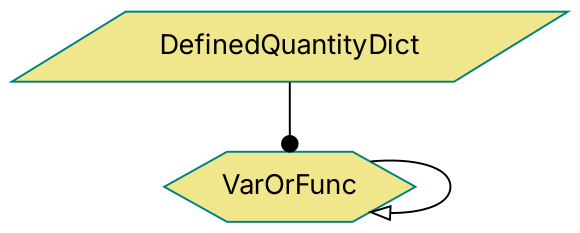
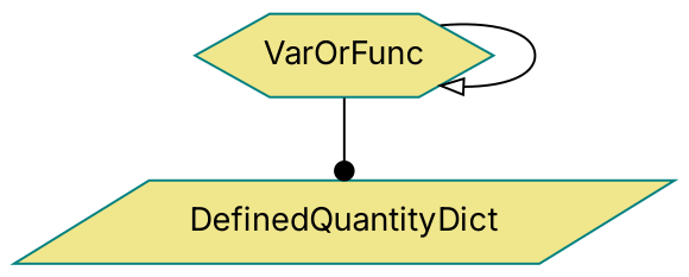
  digraph {
    fontname=Inter
    node [color=teal style=filled fillcolor=khaki fontname=Inter]
    edge [fontname=Inter]
    n1 [label=VarOrFunc shape=hexagon]
    DefinedQuantityDict [shape=parallelogram]
    n1 -> n1 [arrowhead=onormal]
-   DefinedQuantityDict -> n1 [arrowhead=dot]
+   n1 -> DefinedQuantityDict [arrowhead=dot]
  }
